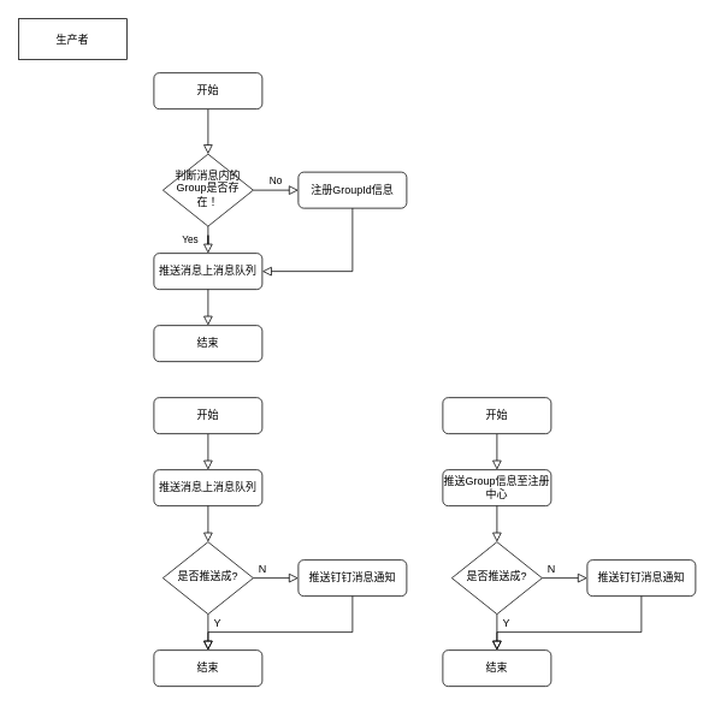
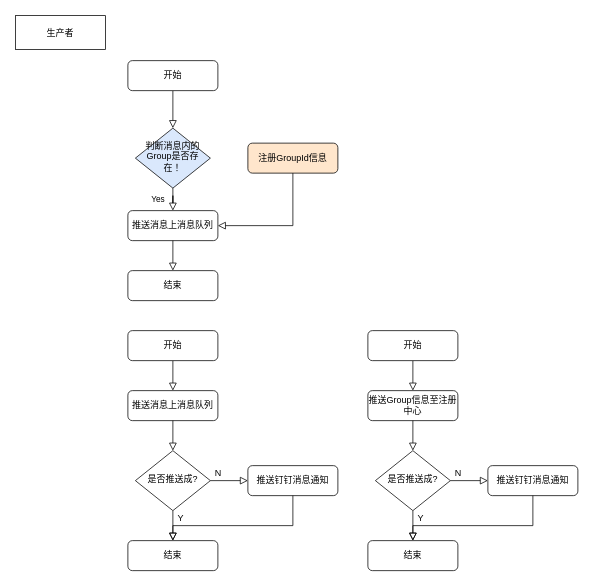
  <mxCell id="0" />
  <mxCell id="1" parent="0" />
  <mxCell id="2" value="" style="rounded=0;html=1;jettySize=auto;orthogonalLoop=1;fontSize=11;endArrow=block;endFill=0;endSize=8;strokeWidth=1;shadow=0;labelBackgroundColor=none;edgeStyle=orthogonalEdgeStyle;" parent="1" source="3" target="5" edge="1"><mxGeometry relative="1" as="geometry" /></mxCell>
  <mxCell id="3" value="开始" style="rounded=1;whiteSpace=wrap;html=1;fontSize=12;glass=0;strokeWidth=1;shadow=0;" parent="1" vertex="1"><mxGeometry x="170" y="80" width="120" height="40" as="geometry" /></mxCell>
- <mxCell id="4" value="No" style="edgeStyle=orthogonalEdgeStyle;rounded=0;html=1;jettySize=auto;orthogonalLoop=1;fontSize=11;endArrow=block;endFill=0;endSize=8;strokeWidth=1;shadow=0;labelBackgroundColor=none;" parent="1" source="5" target="6" edge="1"><mxGeometry y="10" relative="1" as="geometry"><mxPoint as="offset" /></mxGeometry></mxCell>
- <mxCell id="5" value="判断消息内的Group是否存在！" style="rhombus;whiteSpace=wrap;html=1;shadow=0;fontFamily=Helvetica;fontSize=12;align=center;strokeWidth=1;spacing=6;spacingTop=-4;" parent="1" vertex="1"><mxGeometry x="180" y="170" width="100" height="80" as="geometry" /></mxCell>
- <mxCell id="6" value="注册GroupId信息" style="rounded=1;whiteSpace=wrap;html=1;fontSize=12;glass=0;strokeWidth=1;shadow=0;" parent="1" vertex="1"><mxGeometry x="330" y="190" width="120" height="40" as="geometry" /></mxCell>
+ <mxCell id="5" value="判断消息内的Group是否存在！" style="rhombus;whiteSpace=wrap;html=1;shadow=0;fontFamily=Helvetica;fontSize=12;align=center;strokeWidth=1;spacing=6;spacingTop=-4;fillColor=#dae8fc;" parent="1" vertex="1"><mxGeometry x="180" y="170" width="100" height="80" as="geometry" /></mxCell>
+ <mxCell id="6" value="注册GroupId信息" style="rounded=1;whiteSpace=wrap;html=1;fontSize=12;glass=0;strokeWidth=1;shadow=0;fillColor=#ffe6cc;" parent="1" vertex="1"><mxGeometry x="330" y="190" width="120" height="40" as="geometry" /></mxCell>
  <mxCell id="7" value="结束" style="rounded=1;whiteSpace=wrap;html=1;fontSize=12;glass=0;strokeWidth=1;shadow=0;" parent="1" vertex="1"><mxGeometry x="170" y="360" width="120" height="40" as="geometry" /></mxCell>
  <mxCell id="8" value="推送消息上消息队列" style="rounded=1;whiteSpace=wrap;html=1;fontSize=12;glass=0;strokeWidth=1;shadow=0;" parent="1" vertex="1"><mxGeometry x="170" y="280" width="120" height="40" as="geometry" /></mxCell>
  <mxCell id="9" value="Yes" style="rounded=0;html=1;jettySize=auto;orthogonalLoop=1;fontSize=11;endArrow=block;endFill=0;endSize=8;strokeWidth=1;shadow=0;labelBackgroundColor=none;edgeStyle=orthogonalEdgeStyle;" parent="1" source="5" target="8" edge="1"><mxGeometry y="20" relative="1" as="geometry"><mxPoint as="offset" /><mxPoint x="230" y="250" as="sourcePoint" /><mxPoint x="230" y="290" as="targetPoint" /></mxGeometry></mxCell>
  <mxCell id="10" value="" style="rounded=0;html=1;jettySize=auto;orthogonalLoop=1;fontSize=11;endArrow=block;endFill=0;endSize=8;strokeWidth=1;shadow=0;labelBackgroundColor=none;edgeStyle=orthogonalEdgeStyle;exitX=0.5;exitY=1;exitDx=0;exitDy=0;entryX=1;entryY=0.5;entryDx=0;entryDy=0;" parent="1" source="6" target="8" edge="1"><mxGeometry relative="1" as="geometry"><mxPoint x="240" y="130" as="sourcePoint" /><mxPoint x="340" y="310" as="targetPoint" /><Array as="points"><mxPoint x="390" y="300" /></Array></mxGeometry></mxCell>
  <mxCell id="11" value="生产者" style="rounded=0;whiteSpace=wrap;html=1;" parent="1" vertex="1"><mxGeometry x="20" y="20" width="120" height="45" as="geometry" /></mxCell>
  <mxCell id="12" value="" style="rounded=0;html=1;jettySize=auto;orthogonalLoop=1;fontSize=11;endArrow=block;endFill=0;endSize=8;strokeWidth=1;shadow=0;labelBackgroundColor=none;edgeStyle=orthogonalEdgeStyle;entryX=0.5;entryY=0;entryDx=0;entryDy=0;exitX=0.5;exitY=1;exitDx=0;exitDy=0;" parent="1" source="8" target="7" edge="1"><mxGeometry relative="1" as="geometry"><mxPoint x="310" y="320" as="sourcePoint" /><mxPoint x="310" y="370" as="targetPoint" /><Array as="points" /></mxGeometry></mxCell>
  <mxCell id="13" value="" style="rounded=0;html=1;jettySize=auto;orthogonalLoop=1;fontSize=11;endArrow=block;endFill=0;endSize=8;strokeWidth=1;shadow=0;labelBackgroundColor=none;edgeStyle=orthogonalEdgeStyle;entryX=0.5;entryY=0;entryDx=0;entryDy=0;" parent="1" source="14" target="15" edge="1"><mxGeometry relative="1" as="geometry"><mxPoint x="230" y="530" as="targetPoint" /></mxGeometry></mxCell>
  <mxCell id="14" value="开始" style="rounded=1;whiteSpace=wrap;html=1;fontSize=12;glass=0;strokeWidth=1;shadow=0;" parent="1" vertex="1"><mxGeometry x="170" y="440" width="120" height="40" as="geometry" /></mxCell>
  <mxCell id="15" value="推送消息上消息队列" style="rounded=1;whiteSpace=wrap;html=1;fontSize=12;glass=0;strokeWidth=1;shadow=0;" parent="1" vertex="1"><mxGeometry x="170" y="520" width="120" height="40" as="geometry" /></mxCell>
  <mxCell id="16" value="结束" style="rounded=1;whiteSpace=wrap;html=1;fontSize=12;glass=0;strokeWidth=1;shadow=0;" parent="1" vertex="1"><mxGeometry x="170" y="720" width="120" height="40" as="geometry" /></mxCell>
  <mxCell id="17" value="" style="rounded=0;html=1;jettySize=auto;orthogonalLoop=1;fontSize=11;endArrow=block;endFill=0;endSize=8;strokeWidth=1;shadow=0;labelBackgroundColor=none;edgeStyle=orthogonalEdgeStyle;entryX=0.5;entryY=0;entryDx=0;entryDy=0;exitX=0.5;exitY=1;exitDx=0;exitDy=0;" parent="1" source="25" target="16" edge="1"><mxGeometry relative="1" as="geometry"><mxPoint x="220" y="740" as="sourcePoint" /><mxPoint x="310" y="730" as="targetPoint" /><Array as="points" /></mxGeometry></mxCell>
  <mxCell id="18" value="" style="rounded=0;html=1;jettySize=auto;orthogonalLoop=1;fontSize=11;endArrow=block;endFill=0;endSize=8;strokeWidth=1;shadow=0;labelBackgroundColor=none;edgeStyle=orthogonalEdgeStyle;exitX=0.5;exitY=1;exitDx=0;exitDy=0;" parent="1" source="15" target="25" edge="1"><mxGeometry relative="1" as="geometry"><mxPoint x="229.5" y="585" as="sourcePoint" /><mxPoint x="230" y="600" as="targetPoint" /><Array as="points" /></mxGeometry></mxCell>
  <mxCell id="19" value="" style="rounded=0;html=1;jettySize=auto;orthogonalLoop=1;fontSize=11;endArrow=block;endFill=0;endSize=8;strokeWidth=1;shadow=0;labelBackgroundColor=none;edgeStyle=orthogonalEdgeStyle;entryX=0.5;entryY=0;entryDx=0;entryDy=0;" parent="1" source="20" target="21" edge="1"><mxGeometry relative="1" as="geometry"><mxPoint x="550" y="530" as="targetPoint" /></mxGeometry></mxCell>
  <mxCell id="20" value="开始" style="rounded=1;whiteSpace=wrap;html=1;fontSize=12;glass=0;strokeWidth=1;shadow=0;" parent="1" vertex="1"><mxGeometry x="490" y="440" width="120" height="40" as="geometry" /></mxCell>
  <mxCell id="21" value="推送Group信息至注册中心" style="rounded=1;whiteSpace=wrap;html=1;fontSize=12;glass=0;strokeWidth=1;shadow=0;" parent="1" vertex="1"><mxGeometry x="490" y="520" width="120" height="40" as="geometry" /></mxCell>
  <mxCell id="22" value="结束" style="rounded=1;whiteSpace=wrap;html=1;fontSize=12;glass=0;strokeWidth=1;shadow=0;" parent="1" vertex="1"><mxGeometry x="490" y="720" width="120" height="40" as="geometry" /></mxCell>
  <mxCell id="23" value="" style="rounded=0;html=1;jettySize=auto;orthogonalLoop=1;fontSize=11;endArrow=block;endFill=0;endSize=8;strokeWidth=1;shadow=0;labelBackgroundColor=none;edgeStyle=orthogonalEdgeStyle;entryX=0.5;entryY=0;entryDx=0;entryDy=0;exitX=0.5;exitY=1;exitDx=0;exitDy=0;" parent="1" source="26" target="22" edge="1"><mxGeometry relative="1" as="geometry"><mxPoint x="560" y="800" as="sourcePoint" /><mxPoint x="640" y="890" as="targetPoint" /><Array as="points" /></mxGeometry></mxCell>
  <mxCell id="24" value="" style="rounded=0;html=1;jettySize=auto;orthogonalLoop=1;fontSize=11;endArrow=block;endFill=0;endSize=8;strokeWidth=1;shadow=0;labelBackgroundColor=none;edgeStyle=orthogonalEdgeStyle;entryX=0.5;entryY=0;entryDx=0;entryDy=0;exitX=0.5;exitY=1;exitDx=0;exitDy=0;" parent="1" source="21" target="26" edge="1"><mxGeometry relative="1" as="geometry"><mxPoint x="549.5" y="585" as="sourcePoint" /><mxPoint x="550" y="600" as="targetPoint" /><Array as="points" /></mxGeometry></mxCell>
  <mxCell id="25" value="是否推送成?" style="rhombus;whiteSpace=wrap;html=1;shadow=0;fontFamily=Helvetica;fontSize=12;align=center;strokeWidth=1;spacing=6;spacingTop=-4;" parent="1" vertex="1"><mxGeometry x="180" y="600" width="100" height="80" as="geometry" /></mxCell>
  <mxCell id="26" value="是否推送成?" style="rhombus;whiteSpace=wrap;html=1;shadow=0;fontFamily=Helvetica;fontSize=12;align=center;strokeWidth=1;spacing=6;spacingTop=-4;" parent="1" vertex="1"><mxGeometry x="500" y="600" width="100" height="80" as="geometry" /></mxCell>
  <mxCell id="27" value="推送钉钉消息通知" style="rounded=1;whiteSpace=wrap;html=1;fontSize=12;glass=0;strokeWidth=1;shadow=0;" parent="1" vertex="1"><mxGeometry x="330" y="620" width="120" height="40" as="geometry" /></mxCell>
  <mxCell id="28" value="推送钉钉消息通知" style="rounded=1;whiteSpace=wrap;html=1;fontSize=12;glass=0;strokeWidth=1;shadow=0;" parent="1" vertex="1"><mxGeometry x="650" y="620" width="120" height="40" as="geometry" /></mxCell>
  <mxCell id="29" value="" style="rounded=0;html=1;jettySize=auto;orthogonalLoop=1;fontSize=11;endArrow=block;endFill=0;endSize=8;strokeWidth=1;shadow=0;labelBackgroundColor=none;edgeStyle=orthogonalEdgeStyle;entryX=0;entryY=0.5;entryDx=0;entryDy=0;exitX=1;exitY=0.5;exitDx=0;exitDy=0;" parent="1" source="26" target="28" edge="1"><mxGeometry relative="1" as="geometry"><mxPoint x="740" y="480" as="sourcePoint" /><mxPoint x="740" y="520" as="targetPoint" /><Array as="points" /></mxGeometry></mxCell>
  <mxCell id="30" value="" style="rounded=0;html=1;jettySize=auto;orthogonalLoop=1;fontSize=11;endArrow=block;endFill=0;endSize=8;strokeWidth=1;shadow=0;labelBackgroundColor=none;edgeStyle=orthogonalEdgeStyle;entryX=0;entryY=0.5;entryDx=0;entryDy=0;exitX=1;exitY=0.5;exitDx=0;exitDy=0;" parent="1" source="25" target="27" edge="1"><mxGeometry relative="1" as="geometry"><mxPoint x="610" y="650" as="sourcePoint" /><mxPoint x="660" y="650" as="targetPoint" /><Array as="points" /></mxGeometry></mxCell>
  <mxCell id="31" value="N" style="text;html=1;align=center;verticalAlign=middle;resizable=0;points=[];autosize=1;" parent="1" vertex="1"><mxGeometry x="600" y="620" width="20" height="20" as="geometry" /></mxCell>
  <mxCell id="32" value="Y" style="text;html=1;align=center;verticalAlign=middle;resizable=0;points=[];autosize=1;" parent="1" vertex="1"><mxGeometry x="550" y="680" width="20" height="20" as="geometry" /></mxCell>
  <mxCell id="33" value="Y" style="text;html=1;align=center;verticalAlign=middle;resizable=0;points=[];autosize=1;" parent="1" vertex="1"><mxGeometry x="230" y="680" width="20" height="20" as="geometry" /></mxCell>
  <mxCell id="34" value="N" style="text;html=1;align=center;verticalAlign=middle;resizable=0;points=[];autosize=1;" parent="1" vertex="1"><mxGeometry x="280" y="620" width="20" height="20" as="geometry" /></mxCell>
  <mxCell id="35" value="" style="rounded=0;html=1;jettySize=auto;orthogonalLoop=1;fontSize=11;endArrow=block;endFill=0;endSize=8;strokeWidth=1;shadow=0;labelBackgroundColor=none;edgeStyle=orthogonalEdgeStyle;entryX=0.5;entryY=0;entryDx=0;entryDy=0;exitX=0.5;exitY=1;exitDx=0;exitDy=0;" parent="1" source="27" target="16" edge="1"><mxGeometry relative="1" as="geometry"><mxPoint x="389.5" y="680" as="sourcePoint" /><mxPoint x="389.5" y="720" as="targetPoint" /><Array as="points"><mxPoint x="390" y="700" /><mxPoint x="230" y="700" /></Array></mxGeometry></mxCell>
  <mxCell id="36" value="" style="rounded=0;html=1;jettySize=auto;orthogonalLoop=1;fontSize=11;endArrow=block;endFill=0;endSize=8;strokeWidth=1;shadow=0;labelBackgroundColor=none;edgeStyle=orthogonalEdgeStyle;exitX=0.5;exitY=1;exitDx=0;exitDy=0;" parent="1" source="28" edge="1"><mxGeometry relative="1" as="geometry"><mxPoint x="740" y="490" as="sourcePoint" /><mxPoint x="550" y="720" as="targetPoint" /><Array as="points"><mxPoint x="710" y="700" /><mxPoint x="550" y="700" /></Array></mxGeometry></mxCell>
